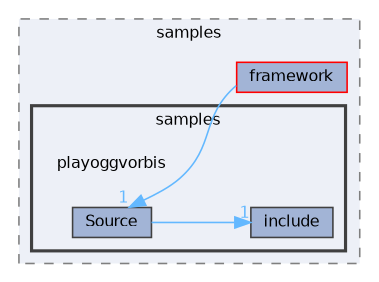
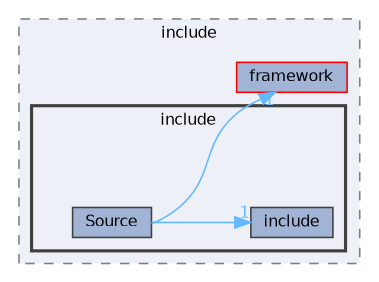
  digraph {
    compound=true
    rankdir=LR
    node [fontname=Helvetica fontsize=10 shape=box color=grey25 fillcolor="#a2b4d6" style=filled]
    edge [color=steelblue1 fontcolor=steelblue1 fontname=Helvetica fontsize=10 headlabel=1 labeldistance=1.5 labelfontname=Helvetica labelfontsize=10]
-   n1 [height=0.2 label=playoggvorbis shape=plaintext width=0.4 color="" fillcolor="" style=""]
    n2 [height=0.2 label=include width=0.4]
    n3 [height=0.2 label=Source width=0.4]
    n4 [color=red height=0.2 label=framework width=0.4]
    subgraph cluster_1 {
      bgcolor="#edf0f7"
      fontname=Helvetica
      fontsize=10
-     label=samples
+     label=include
      pencolor=grey50
      style="filled,dashed"
      n4
      subgraph cluster_2 {
        bgcolor="#edf0f7"
        fontname=Helvetica
        fontsize=10
        pencolor=grey25
        style="filled,bold"
-       n1
        n2
        n3
      }
    }
    n3 -> n2
-   n4 -> n3
+   n3 -> n4
  }
